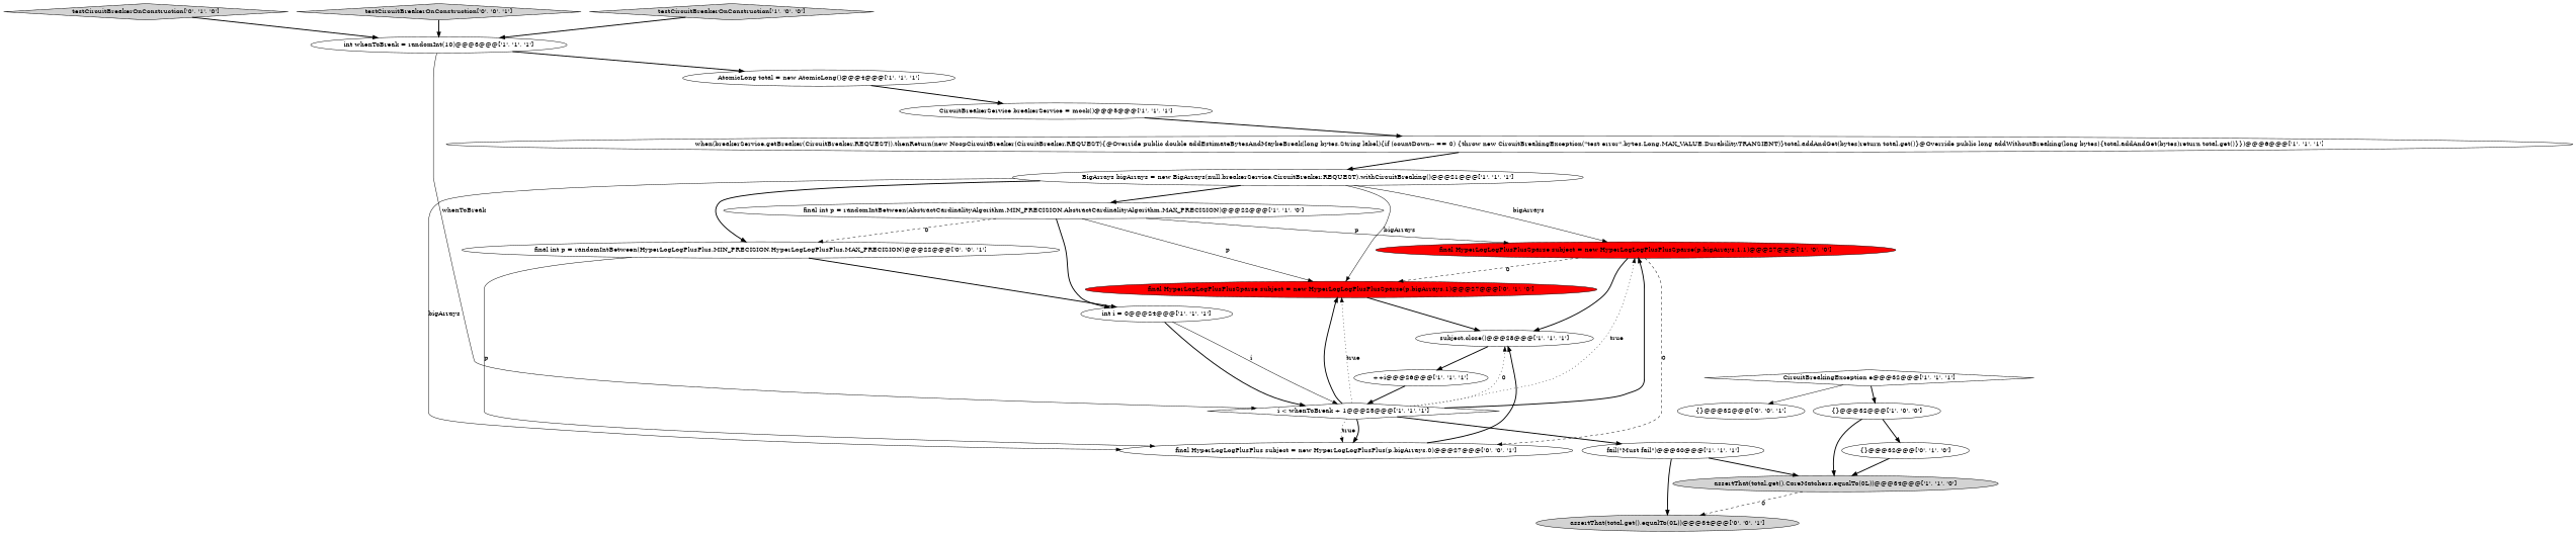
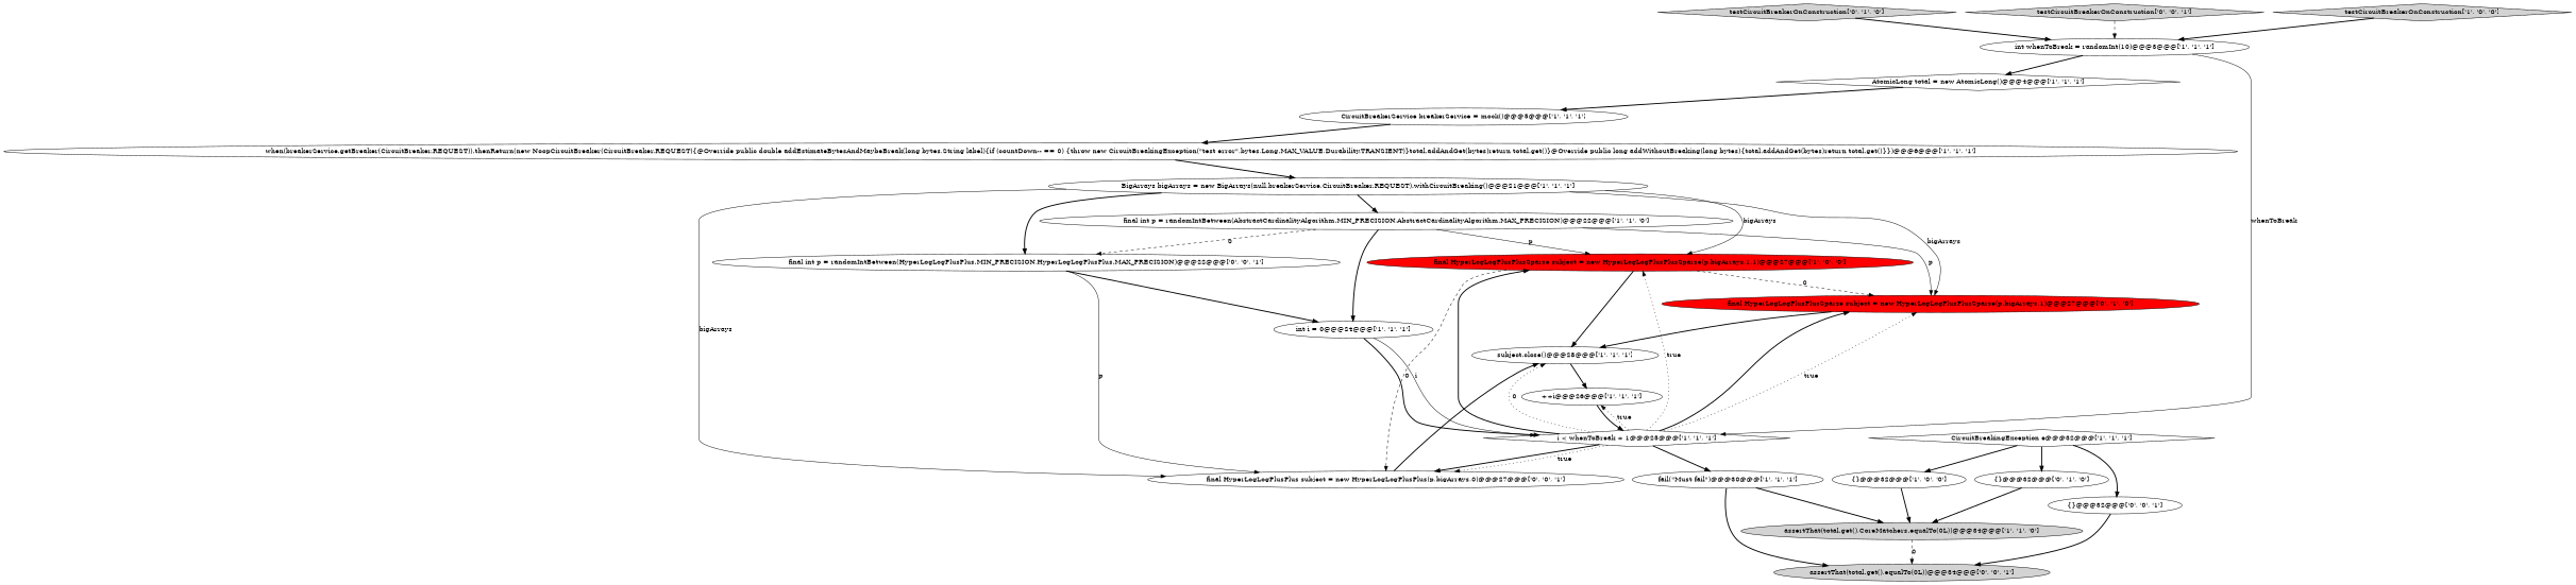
  digraph {
    node [fillcolor=white shape=ellipse style=filled]
    edge [style=bold]
    n1 [fillcolor=lightgray label="testCircuitBreakerOnConstruction['0', '1', '0']" shape=diamond]
    n2 [label="int whenToBreak = randomInt(10)@@@3@@@['1', '1', '1']"]
-   n3 [label="AtomicLong total = new AtomicLong()@@@4@@@['1', '1', '1']"]
+   n3 [label="AtomicLong total = new AtomicLong()@@@4@@@['1', '1', '1']" shape=diamond]
    n4 [label="i < whenToBreak + 1@@@25@@@['1', '1', '1']" shape=diamond]
    n5 [label="CircuitBreakerService breakerService = mock()@@@5@@@['1', '1', '1']"]
    n6 [fillcolor=red label="final HyperLogLogPlusPlusSparse subject = new HyperLogLogPlusPlusSparse(p,bigArrays,1,1)@@@27@@@['1', '0', '0']"]
    n7 [fillcolor=red label="final HyperLogLogPlusPlusSparse subject = new HyperLogLogPlusPlusSparse(p,bigArrays,1)@@@27@@@['0', '1', '0']"]
    n8 [label="final HyperLogLogPlusPlus subject = new HyperLogLogPlusPlus(p,bigArrays,0)@@@27@@@['0', '0', '1']"]
    n9 [label="subject.close()@@@28@@@['1', '1', '1']"]
    n10 [label="fail(\"Must fail\")@@@30@@@['1', '1', '1']"]
    n11 [label="++i@@@26@@@['1', '1', '1']"]
    n12 [fillcolor=lightgray label="testCircuitBreakerOnConstruction['0', '0', '1']" shape=diamond]
    n13 [fillcolor=lightgray label="assertThat(total.get(),CoreMatchers.equalTo(0L))@@@34@@@['1', '1', '0']"]
    n14 [fillcolor=lightgray label="assertThat(total.get(),equalTo(0L))@@@34@@@['0', '0', '1']"]
    n15 [label="when(breakerService.getBreaker(CircuitBreaker.REQUEST)).thenReturn(new NoopCircuitBreaker(CircuitBreaker.REQUEST){@Override public double addEstimateBytesAndMaybeBreak(long bytes,String label){if (countDown-- == 0) {throw new CircuitBreakingException(\"test error\",bytes,Long.MAX_VALUE,Durability.TRANSIENT)}total.addAndGet(bytes)return total.get()}@Override public long addWithoutBreaking(long bytes){total.addAndGet(bytes)return total.get()}})@@@6@@@['1', '1', '1']"]
    n16 [label="{}@@@32@@@['0', '0', '1']"]
    n17 [fillcolor=lightgray label="testCircuitBreakerOnConstruction['1', '0', '0']" shape=diamond]
    n18 [label="int i = 0@@@24@@@['1', '1', '1']"]
    n19 [label="BigArrays bigArrays = new BigArrays(null,breakerService,CircuitBreaker.REQUEST).withCircuitBreaking()@@@21@@@['1', '1', '1']"]
    n20 [label="final int p = randomIntBetween(AbstractCardinalityAlgorithm.MIN_PRECISION,AbstractCardinalityAlgorithm.MAX_PRECISION)@@@22@@@['1', '1', '0']"]
    n21 [label="final int p = randomIntBetween(HyperLogLogPlusPlus.MIN_PRECISION,HyperLogLogPlusPlus.MAX_PRECISION)@@@22@@@['0', '0', '1']"]
    n22 [label="{}@@@32@@@['0', '1', '0']"]
    n23 [label="{}@@@32@@@['1', '0', '0']"]
    n24 [label="CircuitBreakingException e@@@32@@@['1', '1', '1']" shape=diamond]
    n1 -> n2
    n2 -> n3
    n2 -> n4 [label=whenToBreak style=solid]
    n3 -> n5
    n4 -> n6
    n4 -> n6 [label=true style=dotted]
    n4 -> n7
    n4 -> n7 [label=true style=dotted]
    n4 -> n8
    n4 -> n8 [label=true style=dotted]
    n4 -> n9 [label=0 style=dotted]
    n4 -> n10
+   n4 -> n11 [label=true style=dotted]
    n5 -> n15
    n6 -> n7 [label=0 style=dashed]
    n6 -> n8 [label=0 style=dashed]
    n6 -> n9
    n7 -> n9
    n8 -> n9
    n9 -> n11
    n10 -> n13
    n10 -> n14
    n11 -> n4
-   n12 -> n2
+   n12 -> n2 [style=dashed]
    n13 -> n14 [label=0 style=dashed]
    n15 -> n19
+   n16 -> n14
    n17 -> n2
    n18 -> n4
    n18 -> n4 [label=i style=solid]
    n19 -> n6 [label=bigArrays style=solid]
    n19 -> n7 [label=bigArrays style=solid]
    n19 -> n8 [label=bigArrays style=solid]
    n19 -> n20
    n19 -> n21
    n20 -> n6 [label=p style=solid]
    n20 -> n7 [label=p style=solid]
    n20 -> n18
    n20 -> n21 [label=0 style=dashed]
    n21 -> n8 [label=p style=solid]
    n21 -> n18
    n22 -> n13
    n23 -> n13
-   n24 -> n16 [style=solid]
-   n23 -> n22
+   n24 -> n16
+   n24 -> n22
    n24 -> n23
  }
